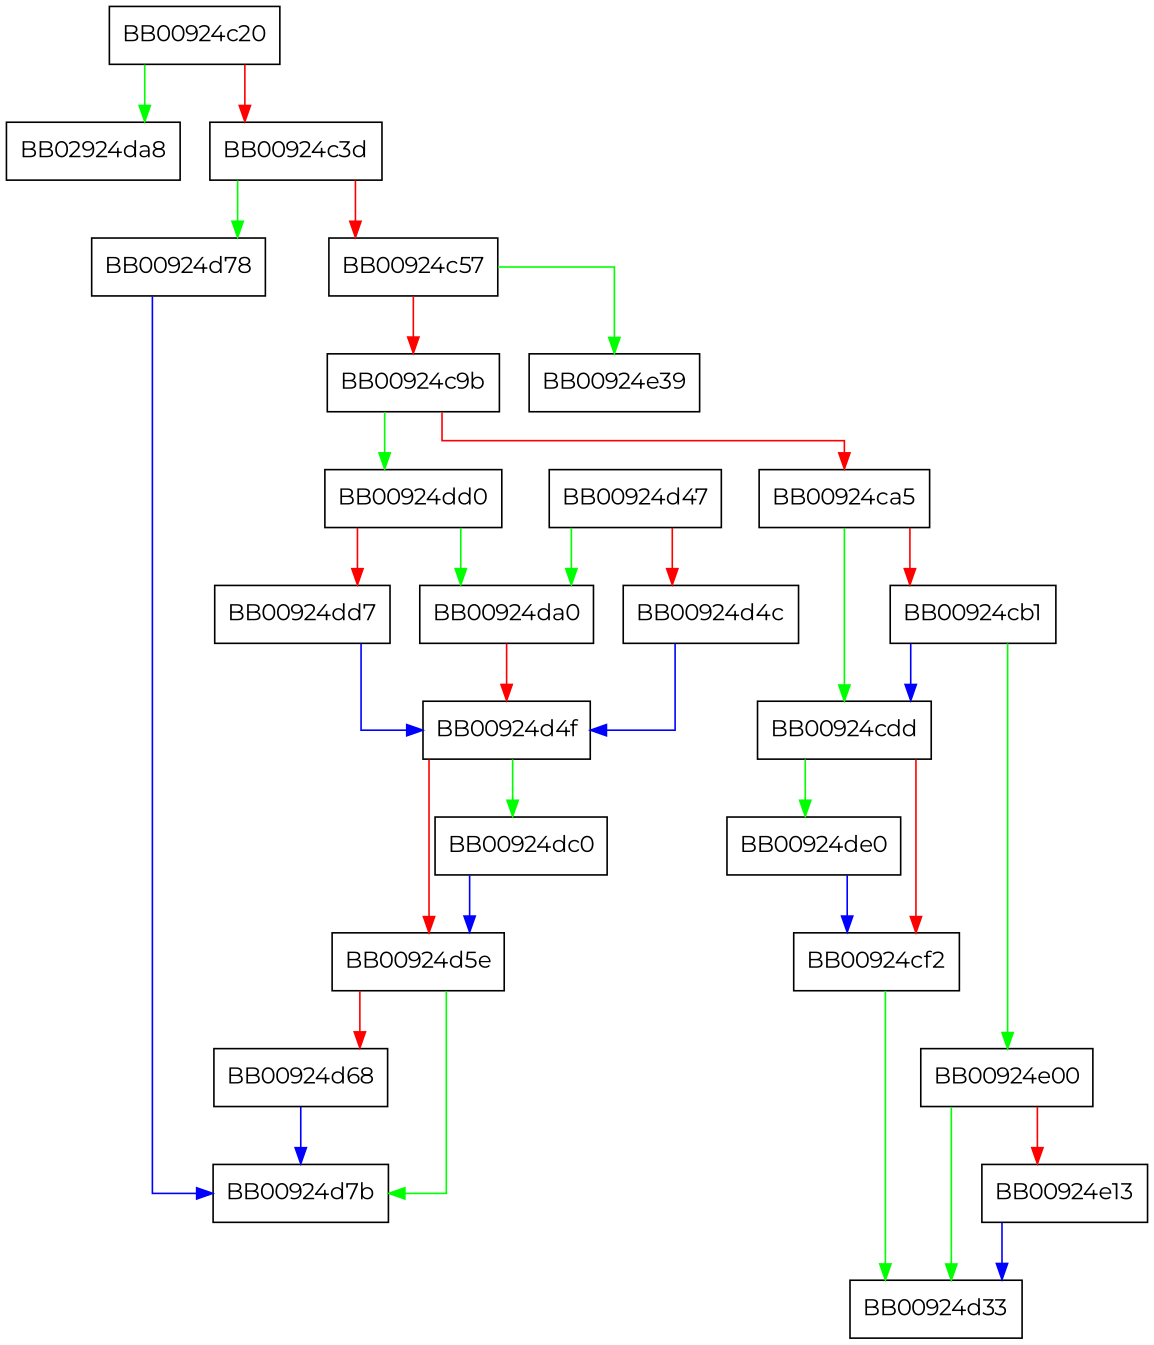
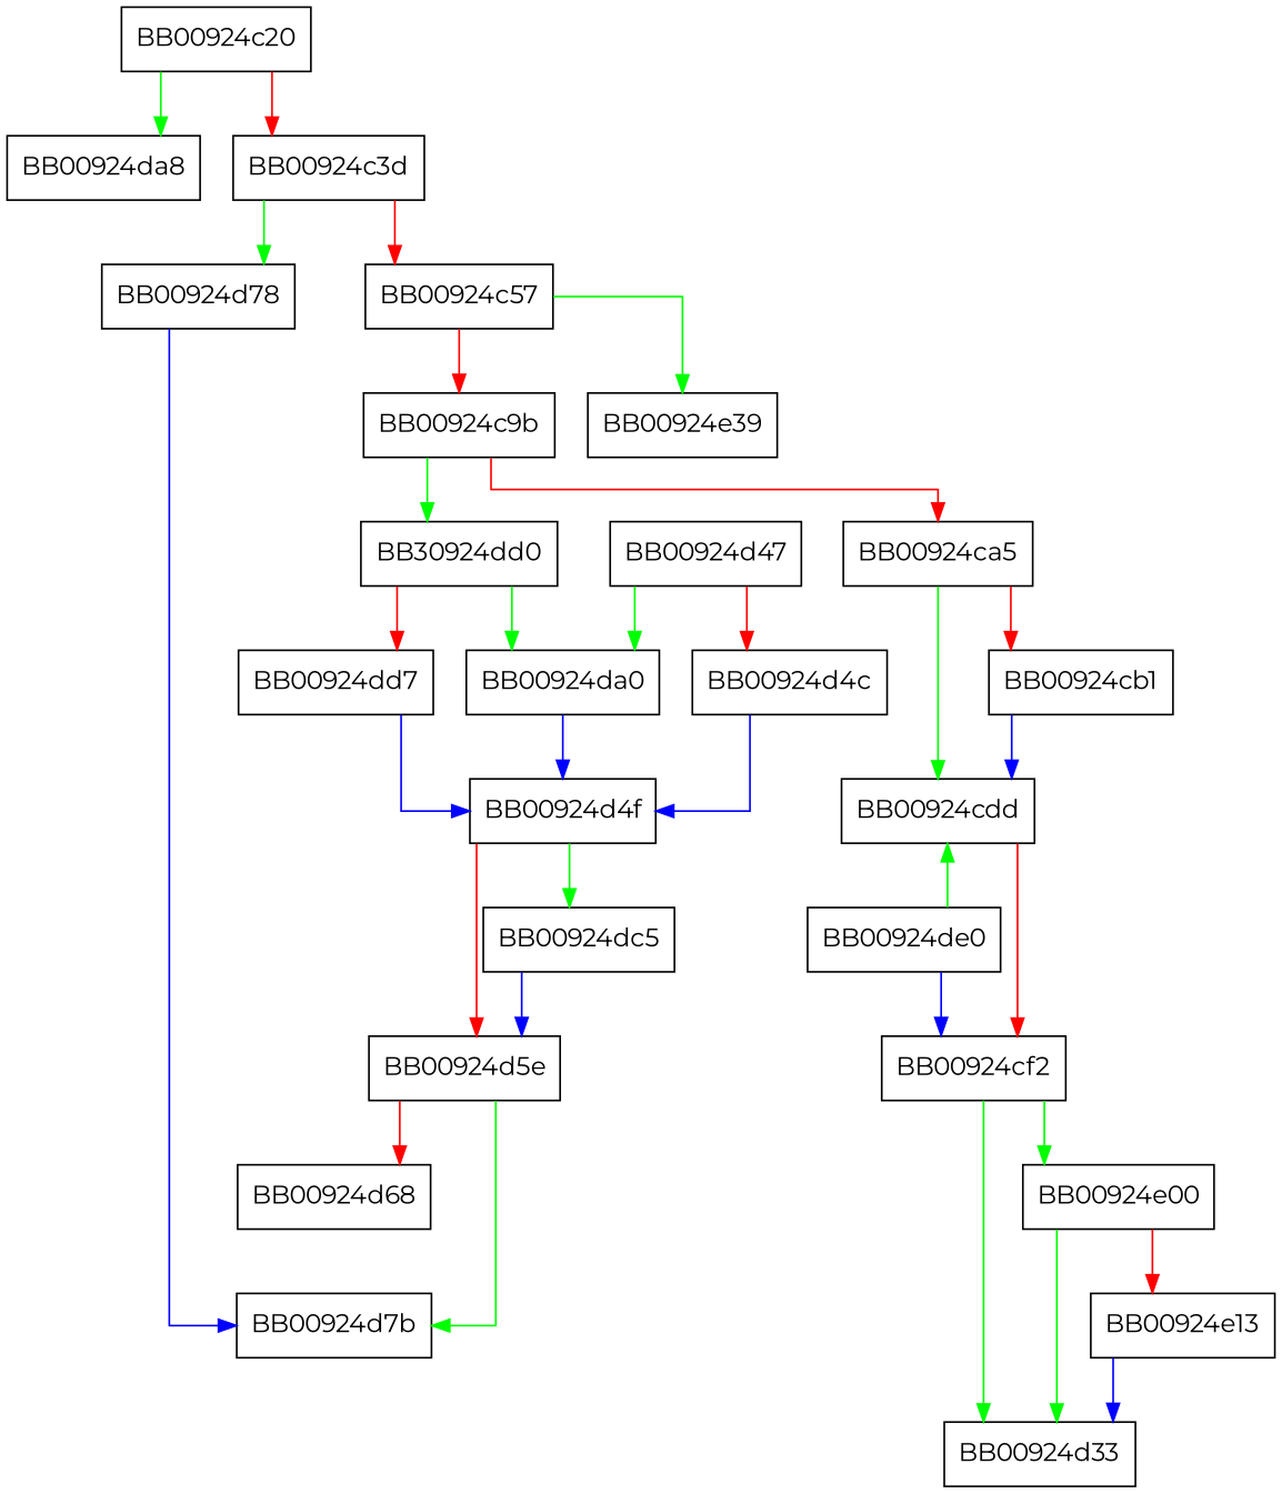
  digraph {
    fontname=Montserrat
    splines=ortho
    node [fontname=Montserrat shape=box]
    edge [color=green fontname=Montserrat]
    BB00924c20
-   BB00924da8 [label=BB02924da8]
+   BB00924da8
    BB00924c3d
    BB00924d78
    BB00924c57
    BB00924d7b
    BB00924e39
    BB00924c9b
-   BB00924dd0
+   BB00924dd0 [label=BB30924dd0]
    BB00924ca5
    BB00924da0
    BB00924dd7
    BB00924cdd
    BB00924cb1
    BB00924d4f
    BB00924de0
    BB00924cf2
    BB00924e00
    BB00924d33
    BB00924e13
    BB00924d5e
    BB00924d68
    BB00924d47
    BB00924d4c
-   BB00924dc0
+   BB00924dc0 [label=BB00924dc5]
    BB00924c20 -> BB00924da8
    BB00924c20 -> BB00924c3d [color=red]
    BB00924c3d -> BB00924d78
    BB00924c3d -> BB00924c57 [color=red]
    BB00924d78 -> BB00924d7b [color=blue]
    BB00924c57 -> BB00924e39
    BB00924c57 -> BB00924c9b [color=red]
    BB00924c9b -> BB00924dd0
    BB00924c9b -> BB00924ca5 [color=red]
    BB00924dd0 -> BB00924da0
    BB00924dd0 -> BB00924dd7 [color=red]
    BB00924ca5 -> BB00924cdd
    BB00924ca5 -> BB00924cb1 [color=red]
-   BB00924da0 -> BB00924d4f [color=red]
+   BB00924da0 -> BB00924d4f [color=blue]
    BB00924dd7 -> BB00924d4f [color=blue]
-   BB00924cdd -> BB00924de0
+   BB00924de0 -> BB00924cdd
    BB00924cdd -> BB00924cf2 [color=red]
    BB00924cb1 -> BB00924cdd [color=blue]
    BB00924d4f -> BB00924d5e [color=red]
    BB00924d4f -> BB00924dc0
    BB00924de0 -> BB00924cf2 [color=blue]
-   BB00924cb1 -> BB00924e00
+   BB00924cf2 -> BB00924e00
    BB00924cf2 -> BB00924d33
    BB00924e00 -> BB00924d33
    BB00924e00 -> BB00924e13 [color=red]
    BB00924e13 -> BB00924d33 [color=blue]
    BB00924d5e -> BB00924d7b
    BB00924d5e -> BB00924d68 [color=red]
-   BB00924d68 -> BB00924d7b [color=blue]
    BB00924d47 -> BB00924da0
    BB00924d47 -> BB00924d4c [color=red]
    BB00924d4c -> BB00924d4f [color=blue]
    BB00924dc0 -> BB00924d5e [color=blue]
  }
